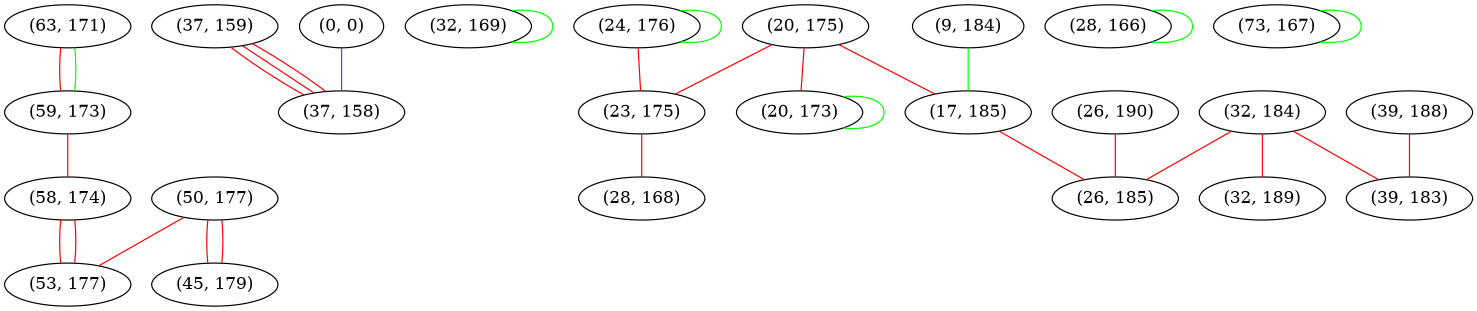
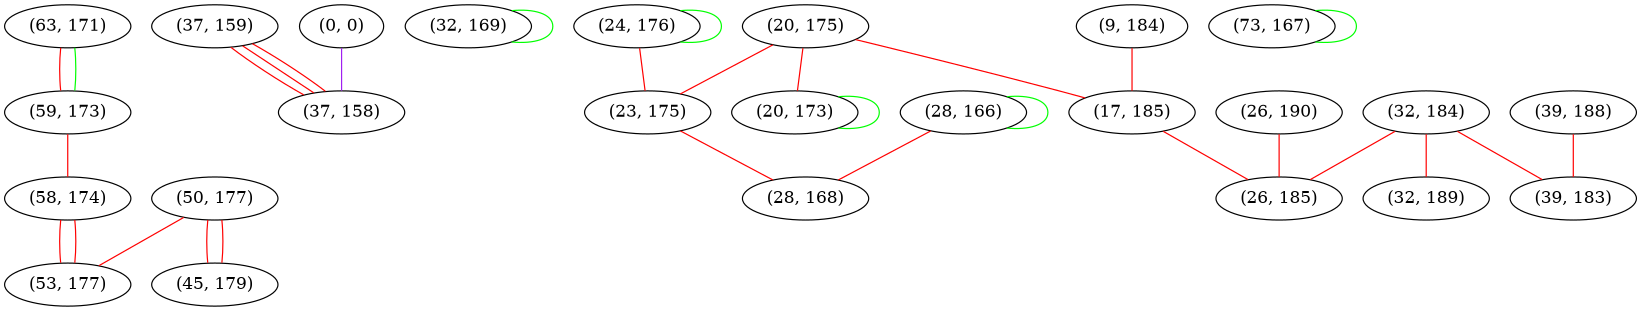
  graph {
    fontname="DejaVu Serif"
    node [fontname="DejaVu Serif"]
    edge [color=red fontname="DejaVu Serif" weight=1]
    "(63, 171)"
    "(59, 173)"
    "(58, 174)"
    "(37, 159)"
    "(37, 158)"
    "(32, 169)"
    "(50, 177)"
    "(45, 179)"
    "(53, 177)"
    "(0, 0)"
    "(20, 175)"
    "(23, 175)"
    "(20, 173)"
    "(17, 185)"
    "(28, 168)"
    "(26, 185)"
    "(28, 166)"
    "(73, 167)"
    "(26, 190)"
    "(24, 176)"
    "(9, 184)"
    "(32, 184)"
    "(39, 183)"
    "(32, 189)"
    "(39, 188)"
    "(63, 171)" -- "(59, 173)"
    "(63, 171)" -- "(59, 173)" [color=green weight=2]
    "(59, 173)" -- "(58, 174)"
    "(58, 174)" -- "(53, 177)"
    "(58, 174)" -- "(53, 177)"
    "(37, 159)" -- "(37, 158)"
    "(37, 159)" -- "(37, 158)"
    "(37, 159)" -- "(37, 158)"
    "(32, 169)" -- "(32, 169)" [color=green weight=2]
    "(50, 177)" -- "(45, 179)"
    "(50, 177)" -- "(45, 179)"
    "(50, 177)" -- "(53, 177)"
    "(0, 0)" -- "(37, 158)" [color=purple weight=4]
    "(20, 175)" -- "(23, 175)"
    "(20, 175)" -- "(20, 173)"
    "(20, 175)" -- "(17, 185)"
    "(23, 175)" -- "(28, 168)"
    "(20, 173)" -- "(20, 173)" [color=green weight=2]
    "(17, 185)" -- "(26, 185)"
+   "(28, 166)" -- "(28, 168)"
    "(28, 166)" -- "(28, 166)" [color=green weight=2]
    "(73, 167)" -- "(73, 167)" [color=green weight=2]
    "(26, 190)" -- "(26, 185)"
    "(24, 176)" -- "(23, 175)"
    "(24, 176)" -- "(24, 176)" [color=green weight=2]
-   "(9, 184)" -- "(17, 185)" [color=green]
+   "(9, 184)" -- "(17, 185)"
    "(32, 184)" -- "(26, 185)"
    "(32, 184)" -- "(39, 183)"
    "(32, 184)" -- "(32, 189)"
    "(39, 188)" -- "(39, 183)"
  }
